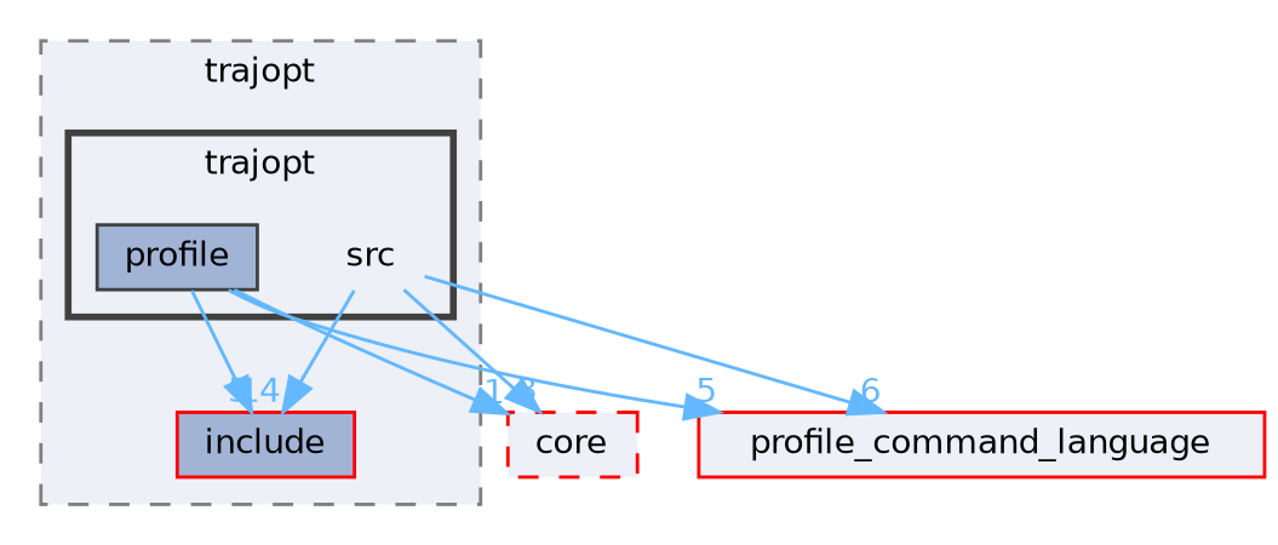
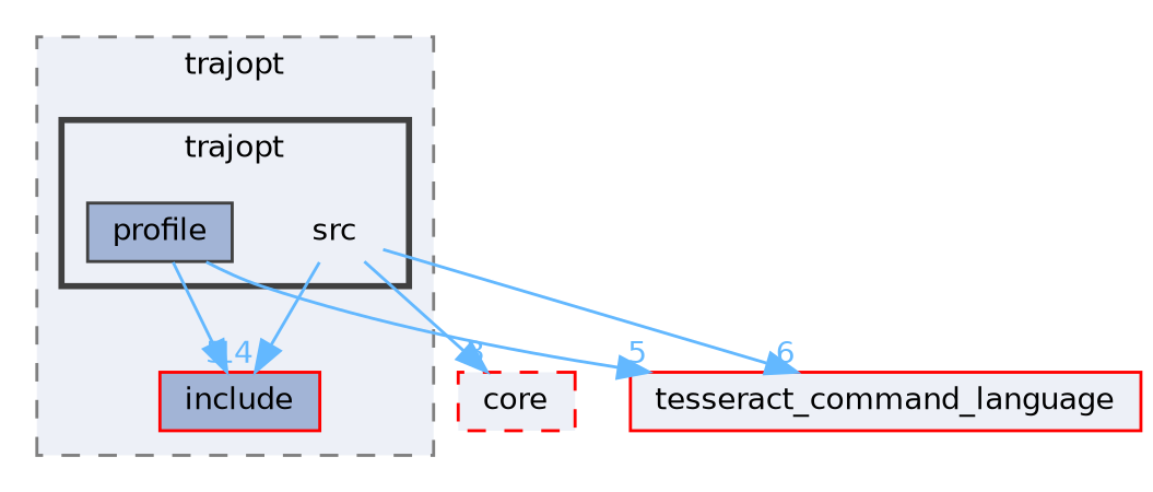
  digraph {
    compound=true
    node [fontname=Helvetica fontsize=10 shape=box color=red fillcolor="#a2b4d6" style=filled]
    edge [color=steelblue1 fontcolor=steelblue1 fontname=Helvetica fontsize=10 headlabel=5 labeldistance=1.5 labelfontname=Helvetica labelfontsize=10]
    n1 [height=0.2 label=src shape=plaintext width=0.4 color="" fillcolor="" style=""]
    n2 [color=grey25 height=0.2 label=profile width=0.4]
    n3 [height=0.2 label=include width=0.4]
    n4 [fillcolor="#edf0f7" height=0.2 label=core style="filled,dashed" width=0.4]
-   n5 [fillcolor="#edf0f7" height=0.2 label=profile_command_language width=0.4]
+   n5 [fillcolor="#edf0f7" height=0.2 label=tesseract_command_language width=0.4]
    subgraph cluster_1 {
      bgcolor="#edf0f7"
      fontname=Helvetica
      fontsize=10
      label=trajopt
      pencolor=grey50
      style="filled,dashed"
      n3
      subgraph cluster_2 {
        bgcolor="#edf0f7"
        fontname=Helvetica
        fontsize=10
        pencolor=grey25
        style="filled,bold"
        n1
        n2
      }
    }
    n1 -> n3 [headlabel=14]
    n1 -> n4 [headlabel=3]
    n1 -> n5 [headlabel=6]
    n2 -> n3
-   n2 -> n4 [headlabel=1]
    n2 -> n5
  }
